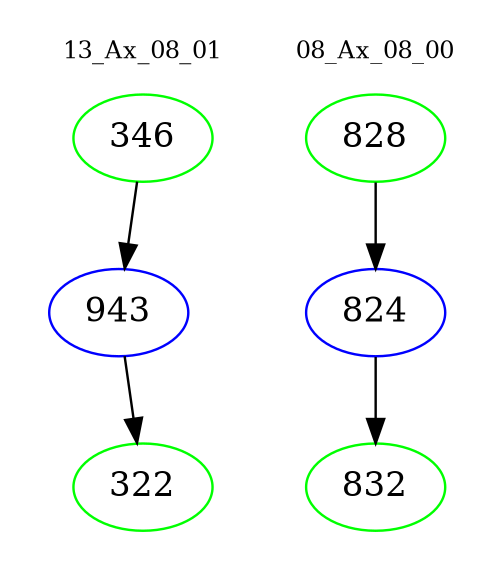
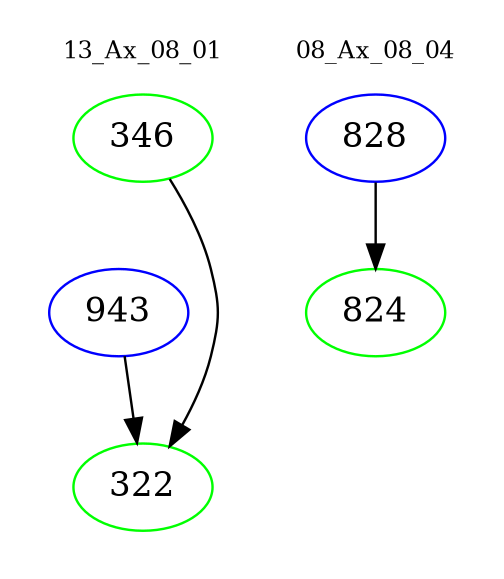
  digraph {
    node [color=green]
    edge [color=black]
    n1 [label=346]
    n2 [color=blue label=943]
    n3 [label=322]
-   n4 [label=828]
-   n5 [color=blue label=824]
-   n6 [label=832]
+   n4 [color=blue label=828]
+   n5 [label=824]
    subgraph cluster_1 {
      color=white
      fontsize=10
      label="13_Ax_08_01"
      n1
      n2
      n3
    }
    subgraph cluster_2 {
      color=white
      fontsize=10
-     label="08_Ax_08_00"
+     label="08_Ax_08_04"
      n4
      n5
-     n6
    }
-   n1 -> n2
+   n1 -> n3
    n2 -> n3
    n4 -> n5
-   n5 -> n6
  }
